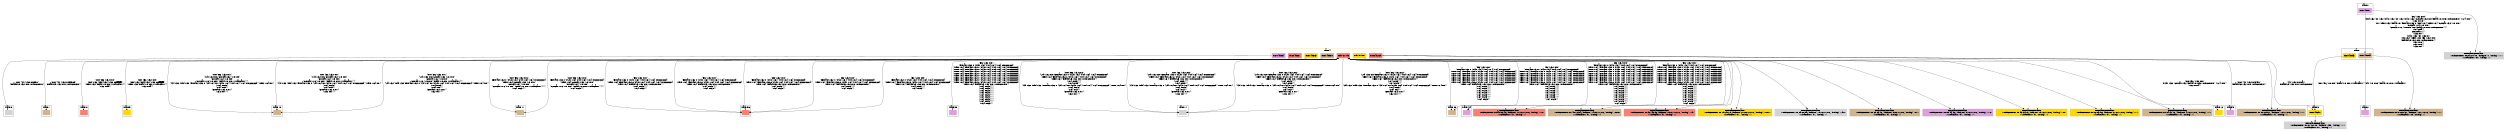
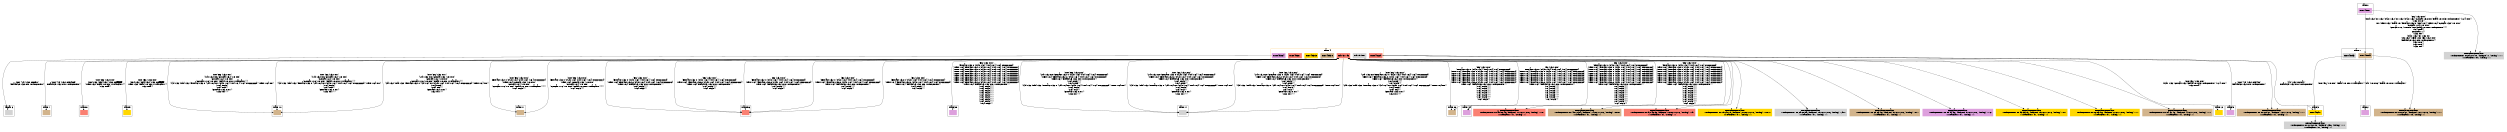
  digraph {
    compound=true
    shape=box
    node [color=deeppink fillcolor=tan shape=none style=filled]
    edge [arrowhead=dot]
    n1 [color=black label="0x80498ea"]
-   n2 [color=black fillcolor=gold label="0x80498f3"]
+   n2 [color=black fillcolor=lightgrey label="0x80498f3"]
    n3 [fillcolor=plum label="0x80498e1"]
    n4 [color=teal fillcolor=gold label="0x80492b7"]
    n5 [color=black fillcolor=salmon label="0x80492cd"]
    n6 [fillcolor=plum label="0x8049334"]
    n7 [fillcolor=salmon label="0x8049381"]
    n8 [fillcolor=gold label="0x80493c5"]
    n9 [color=red label="0x8049930"]
    n10 [fillcolor=salmon label="0xb7511dc"]
-   n11 [fillcolor=gold label="0xb7515e7"]
+   n11 [fillcolor=lightgrey label="0xb7515e7"]
    n12 [color=black fillcolor=plum label=" "]
    n13 [color=teal fillcolor=plum label=" "]
    n14 [color=red fillcolor=lightgrey label=" "]
    n15 [color=teal label=" "]
    n16 [color=red fillcolor=salmon label=" "]
    n17 [color=teal fillcolor=gold label=" "]
    n18 [label=" "]
    n19 [color=black label=" "]
    n20 [color=black fillcolor=gold label=" "]
    n21 [color=red fillcolor=salmon label=" "]
    n22 [fillcolor=plum label=" "]
    n23 [color=black fillcolor=lightgrey label=" "]
    n24 [label=" "]
    n25 [color=red fillcolor=plum label=" "]
    n26 [color=red label="TestCaseGenerator\n         v0_income_0: 00 00 00 01, (int32_t) 16777216, (string) \"....\"\n         v1_taxcat_1: 00, (string) \".\""]
    n27 [color=red fillcolor=lightgrey label="TestCaseGenerator\n         v0_income_0: 00 00 00 00, (int32_t) 0, (string) \"....\"\n         v1_taxcat_1: 00, (string) \".\""]
    n28 [fillcolor=lightgrey label="TestCaseGenerator\n         v0_income_0: 00 01 00 00, (int32_t) 256, (string) \"....\"\n         v1_taxcat_1: 01, (string) \".\""]
    n29 [label="TestCaseGenerator\n         v0_income_0: 00 00 00 01, (int32_t) 16777216, (string) \"....\"\n         v1_taxcat_1: 01, (string) \".\""]
    n30 [fillcolor=salmon label="TestCaseGenerator\n         v0_income_0: 00 ab 90 42, (int32_t) 1116777216, (string) \"...B\"\n         v1_taxcat_1: 01, (string) \".\""]
    n31 [color=teal label="TestCaseGenerator\n         v0_income_0: 00 4e 72 54, (int32_t) 1416777216, (string) \".NrT\"\n         v1_taxcat_1: 01, (string) \".\""]
    n32 [color=teal fillcolor=salmon label="TestCaseGenerator\n         v0_income_0: 00 d2 49 6c, (int32_t) 1816777216, (string) \"..Il\"\n         v1_taxcat_1: 01, (string) \".\""]
    n33 [color=teal fillcolor=gold label="TestCaseGenerator\n         v0_income_0: 00 75 2b 7e, (int32_t) 2116777216, (string) \".u+~\"\n         v1_taxcat_1: 01, (string) \".\""]
    n34 [color=red fillcolor=lightgrey label="TestCaseGenerator\n         v0_income_0: 00 2f 68 5a, (int32_t) 1516777216, (string) \"./hZ\"\n         v1_taxcat_1: 01, (string) \".\""]
    n35 [color=teal label="TestCaseGenerator\n         v0_income_0: 00 65 cd 1e, (int32_t) 516777216, (string) \".e..\"\n         v1_taxcat_1: 01, (string) \".\""]
    n36 [fillcolor=plum label="TestCaseGenerator\n         v0_income_0: 00 e9 a4 36, (int32_t) 916777216, (string) \"...6\"\n         v1_taxcat_1: 01, (string) \".\""]
    n37 [color=red fillcolor=gold label="TestCaseGenerator\n         v0_income_0: 00 b3 3f 72, (int32_t) 1916777216, (string) \"..?r\"\n         v1_taxcat_1: 01, (string) \".\""]
    n38 [fillcolor=gold label="TestCaseGenerator\n         v0_income_0: 00 c2 eb 0c, (int32_t) 216777216, (string) \"....\"\n         v1_taxcat_1: 01, (string) \".\""]
    n39 [label="TestCaseGenerator\n         v0_income_0: 00 84 d7 18, (int32_t) 416777216, (string) \"....\"\n         v1_taxcat_1: 01, (string) \".\""]
    subgraph cluster_1 {
      color=black
      label="state 1"
      n1
      n2
    }
    subgraph cluster_2 {
      color=black
      label="state 0"
      n3
    }
    subgraph cluster_3 {
      color=black
      label="state 3"
      n4
    }
    subgraph cluster_4 {
      color=orange
      label="state 4"
      n5
      n6
      n7
      n8
      n9
      n10
      n11
    }
    subgraph cluster_5 {
      color=black
      label="state 2"
      n12
    }
    subgraph cluster_6 {
      color=black
      label="state 5"
      n13
    }
    subgraph cluster_7 {
      color=black
-     label="state 6"
+     label="taxcat 6"
      n14
    }
    subgraph cluster_8 {
      color=black
      label="state 7"
      n15
    }
    subgraph cluster_9 {
      color=black
      label="state 8"
      n16
    }
    subgraph cluster_10 {
      color=black
      label="state 9"
      n17
    }
    subgraph cluster_11 {
      color=black
      label="state 10"
      n18
    }
    subgraph cluster_12 {
      color=black
      label="state 11"
      n19
    }
    subgraph cluster_13 {
      color=black
      label="state 12"
      n20
    }
    subgraph cluster_14 {
      color=black
      label="state 96"
      n21
    }
    subgraph cluster_15 {
      color=black
      label="state 38"
      n22
    }
    subgraph cluster_16 {
      color=black
      label="state 17"
      n23
    }
    subgraph cluster_17 {
      color=black
      label="state 26"
      n24
    }
    subgraph cluster_18 {
      color=black
      label="state 42"
      n25
    }
    n1 -> n12 [arrowhead=normal label="(Ult (w8 0x6) (Read w8 0x0 v1_taxcat_1)"]
    n1 -> n26
-   n2 -> n4 [label="(Not (Eq (w8 0x0) (Read w8 0x0 v1_taxcat_1))"]
+   n2 -> n4 [arrowhead=normal label="(Not (Eq (w8 0x0) (Read w8 0x0 v1_taxcat_1))"]
    n3 -> n1 [arrowhead=normal label="(Eq (w32 0x0)\n(And w32 (Or w32 (LShr w32 (Or w32 (LShr w32 (Concat w32 N0:(Read w8 0x3 v0_income_0) (w24 0x0))\n(w32 0x18))\nN1:(ZExt w32 (Read w8 (Extract w32 0 (And w64 (ZExt w64 (Concat w32 (w8 0x0)\n(Concat w24 (w8 0x0)\n(Concat w16 (w8 0x0) N2:(Read w8 0x0 v0_income_0)))))\n(w64 0xff)))\nconst_arr1)))\n(w32 0x7))\n(LShr w32 (Or w32 N1\n(Shl w32 (ZExt w32 (Eq (w32 0x0)\n(ReadLSB w32 0x0 v0_income_0)))\n(w32 0x6)))\n(w32 0x6)))\n(w32 0x1))"]
    n3 -> n27 [arrowhead=normal]
    n4 -> n28
    n5 -> n4 [arrowhead=normal label="(Slt (w32 0x20a1)\n(ReadLSB w32 0x0 v0_income_0)"]
    n5 -> n13 [arrowhead=normal label="(Not (Slt (w32 0x349c)\n(ReadLSB w32 0x0 v0_income_0))"]
    n5 -> n29
    n6 -> n14 [arrowhead=normal label="(Not (Slt (w32 0xce90)\n(ReadLSB w32 0x0 v0_income_0))"]
    n7 -> n15 [label="(Not (Slt (w32 0x3d369)\n(ReadLSB w32 0x0 v0_income_0))"]
    n8 -> n16 [label="(Not (Eq (w32 0x0)\n(And w32 (Add w32 (w32 0xffffffff)\n(ZExt w32 (Read w8 0x0 v1_taxcat_1)))\n(w32 0xff)))"]
    n9 -> n17 [label="(Not (Eq (w32 0x0)\n(And w32 (Add w32 (w32 0xffffffff)\n(ZExt w32 (Read w8 0x0 v1_taxcat_1)))\n(w32 0xff)))"]
    n10 -> n18 [arrowhead=normal label="(Not (Eq (w32 0x1)\n(Sub w32 N0:(Concat w32 (w8 0x0)\n(Concat w24 (w8 0x0)\n(Concat w16 (w8 0x0) (Read w8 0x0 v1_taxcat_1))))\n(Shl w32 (Add w32 (Extract w32 0 (Shl w64 N1:(LShr w64 (Mul w64 (w64 0xcccccccd) (ZExt w64 N0))\n(w64 0x23))\n(w64 0x2)))\n(Extract w32 0 N1))\n(w32 0x1))))"]
    n10 -> n18 [label="(Not (Eq (w32 0x1)\n(Sub w32 N0:(Concat w32 (w8 0x0)\n(Concat w24 (w8 0x0)\n(Concat w16 (w8 0x0) (Read w8 0x0 v1_taxcat_1))))\n(Shl w32 (Add w32 (Extract w32 0 (Shl w64 N1:(LShr w64 (Mul w64 (w64 0xcccccccd) (ZExt w64 N0))\n(w64 0x23))\n(w64 0x2)))\n(Extract w32 0 N1))\n(w32 0x1))))"]
    n10 -> n18 [label="(Not (Eq (w32 0x1)\n(Sub w32 N0:(Concat w32 (w8 0x0)\n(Concat w24 (w8 0x0)\n(Concat w16 (w8 0x0) (Read w8 0x0 v1_taxcat_1))))\n(Shl w32 (Add w32 (Extract w32 0 (Shl w64 N1:(LShr w64 (Mul w64 (w64 0xcccccccd) (ZExt w64 N0))\n(w64 0x23))\n(w64 0x2)))\n(Extract w32 0 N1))\n(w32 0x1))))"]
    n10 -> n19 [label="(Not (Eq (w32 0x0)\n(Extract w32 0 (LShr w64 (Mul w64 (w64 0xcccccccd)\n(ZExt w64 (Concat w32 (w8 0x0)\n(Concat w24 (w8 0x0)\n(Concat w16 (w8 0x0) (Read w8 0x0 v1_taxcat_1))))))\n(w64 0x23))))"]
    n10 -> n19 [arrowhead=normal label="(Not (Eq (w32 0x0)\n(Extract w32 0 (LShr w64 (Mul w64 (w64 0xcccccccd)\n(ZExt w64 (Concat w32 (w8 0x0)\n(Concat w24 (w8 0x0)\n(Concat w16 (w8 0x0) (Read w8 0x0 v1_taxcat_1))))))\n(w64 0x23))))"]
    n10 -> n21 [label="(Eq (w32 0x0)\n(Extract w32 0 (LShr w64 (Mul w64 (w64 0xcccccccd)\n(ZExt w64 (Extract w32 0 (LShr w64 (Mul w64 (w64 0xcccccccd)\n(ZExt w64 (ReadLSB w32 0x0 v0_income_0)))\n(w64 0x23)))))\n(w64 0x23)))"]
    n10 -> n21 [arrowhead=normal label="(Eq (w32 0x0)\n(Extract w32 0 (LShr w64 (Mul w64 (w64 0xcccccccd)\n(ZExt w64 (Extract w32 0 (LShr w64 (Mul w64 (w64 0xcccccccd)\n(ZExt w64 (ReadLSB w32 0x0 v0_income_0)))\n(w64 0x23)))))\n(w64 0x23)))"]
    n10 -> n21 [arrowhead=normal label="(Eq (w32 0x0)\n(Extract w32 0 (LShr w64 (Mul w64 (w64 0xcccccccd)\n(ZExt w64 (Extract w32 0 (LShr w64 (Mul w64 (w64 0xcccccccd)\n(ZExt w64 (ReadLSB w32 0x0 v0_income_0)))\n(w64 0x23)))))\n(w64 0x23)))"]
    n10 -> n21 [label="(Eq (w32 0x0)\n(Extract w32 0 (LShr w64 (Mul w64 (w64 0xcccccccd)\n(ZExt w64 (Extract w32 0 (LShr w64 (Mul w64 (w64 0xcccccccd)\n(ZExt w64 (ReadLSB w32 0x0 v0_income_0)))\n(w64 0x23)))))\n(w64 0x23)))"]
    n10 -> n21 [arrowhead=normal label="(Eq (w32 0x0)\n(Extract w32 0 (LShr w64 (Mul w64 (w64 0xcccccccd)\n(ZExt w64 (Extract w32 0 (LShr w64 (Mul w64 (w64 0xcccccccd)\n(ZExt w64 (ReadLSB w32 0x0 v0_income_0)))\n(w64 0x23)))))\n(w64 0x23)))"]
    n10 -> n22 [arrowhead=normal label="(Eq (w32 0x0)\n(Extract w32 0 (LShr w64 (Mul w64 (w64 0xcccccccd)\n(ZExt w64 (Extract w32 0 (LShr w64 (Mul w64 (w64 0xcccccccd)\n(ZExt w64 (Extract w32 0 (LShr w64 (Mul w64 (w64 0xcccccccd)\n(ZExt w64 (Extract w32 0 (LShr w64 (Mul w64 (w64 0xcccccccd)\n(ZExt w64 (Extract w32 0 (LShr w64 (Mul w64 (w64 0xcccccccd)\n(ZExt w64 (Extract w32 0 (LShr w64 (Mul w64 (w64 0xcccccccd)\n(ZExt w64 (Extract w32 0 (LShr w64 (Mul w64 (w64 0xcccccccd)\n(ZExt w64 (Extract w32 0 (LShr w64 (Mul w64 (w64 0xcccccccd)\n(ZExt w64 (Extract w32 0 (LShr w64 (Mul w64 (w64 0xcccccccd)\n(ZExt w64 (ReadLSB w32 0x0 v0_income_0)))\n(w64 0x23)))))\n(w64 0x23)))))\n(w64 0x23)))))\n(w64 0x23)))))\n(w64 0x23)))))\n(w64 0x23)))))\n(w64 0x23)))))\n(w64 0x23)))))\n(w64 0x23)))"]
    n10 -> n23 [arrowhead=normal label="(Not (Eq (w32 0x2)\n(Sub w32 N0:(Extract w32 0 (LShr w64 (Mul w64 (w64 0xcccccccd)\n(ZExt w64 (Extract w32 0 (LShr w64 (Mul w64 (w64 0xcccccccd)\n(ZExt w64 (ReadLSB w32 0x0 v0_income_0)))\n(w64 0x23)))))\n(w64 0x23)))\n(Shl w32 (Add w32 (Extract w32 0 (Shl w64 N1:(LShr w64 (Mul w64 (w64 0xcccccccd) (ZExt w64 N0))\n(w64 0x23))\n(w64 0x2)))\n(Extract w32 0 N1))\n(w32 0x1))))"]
    n10 -> n23 [label="(Not (Eq (w32 0x2)\n(Sub w32 N0:(Extract w32 0 (LShr w64 (Mul w64 (w64 0xcccccccd)\n(ZExt w64 (Extract w32 0 (LShr w64 (Mul w64 (w64 0xcccccccd)\n(ZExt w64 (ReadLSB w32 0x0 v0_income_0)))\n(w64 0x23)))))\n(w64 0x23)))\n(Shl w32 (Add w32 (Extract w32 0 (Shl w64 N1:(LShr w64 (Mul w64 (w64 0xcccccccd) (ZExt w64 N0))\n(w64 0x23))\n(w64 0x2)))\n(Extract w32 0 N1))\n(w32 0x1))))"]
    n10 -> n23 [label="(Not (Eq (w32 0x2)\n(Sub w32 N0:(Extract w32 0 (LShr w64 (Mul w64 (w64 0xcccccccd)\n(ZExt w64 (Extract w32 0 (LShr w64 (Mul w64 (w64 0xcccccccd)\n(ZExt w64 (ReadLSB w32 0x0 v0_income_0)))\n(w64 0x23)))))\n(w64 0x23)))\n(Shl w32 (Add w32 (Extract w32 0 (Shl w64 N1:(LShr w64 (Mul w64 (w64 0xcccccccd) (ZExt w64 N0))\n(w64 0x23))\n(w64 0x2)))\n(Extract w32 0 N1))\n(w32 0x1))))"]
    n10 -> n23 [arrowhead=normal label="(Not (Eq (w32 0x2)\n(Sub w32 N0:(Extract w32 0 (LShr w64 (Mul w64 (w64 0xcccccccd)\n(ZExt w64 (Extract w32 0 (LShr w64 (Mul w64 (w64 0xcccccccd)\n(ZExt w64 (ReadLSB w32 0x0 v0_income_0)))\n(w64 0x23)))))\n(w64 0x23)))\n(Shl w32 (Add w32 (Extract w32 0 (Shl w64 N1:(LShr w64 (Mul w64 (w64 0xcccccccd) (ZExt w64 N0))\n(w64 0x23))\n(w64 0x2)))\n(Extract w32 0 N1))\n(w32 0x1))))"]
    n10 -> n24 [label="(Eq (w32 0x0)\n(Extract w32 0 (LShr w64 (Mul w64 (w64 0xcccccccd)\n(ZExt w64 (Extract w32 0 (LShr w64 (Mul w64 (w64 0xcccccccd)\n(ZExt w64 (Extract w32 0 (LShr w64 (Mul w64 (w64 0xcccccccd)\n(ZExt w64 (Extract w32 0 (LShr w64 (Mul w64 (w64 0xcccccccd)\n(ZExt w64 (Extract w32 0 (LShr w64 (Mul w64 (w64 0xcccccccd)\n(ZExt w64 (Extract w32 0 (LShr w64 (Mul w64 (w64 0xcccccccd)\n(ZExt w64 (Extract w32 0 (LShr w64 (Mul w64 (w64 0xcccccccd)\n(ZExt w64 (ReadLSB w32 0x0 v0_income_0)))\n(w64 0x23)))))\n(w64 0x23)))))\n(w64 0x23)))))\n(w64 0x23)))))\n(w64 0x23)))))\n(w64 0x23)))))\n(w64 0x23)))"]
    n10 -> n24 [label="(Eq (w32 0x0)\n(Extract w32 0 (LShr w64 (Mul w64 (w64 0xcccccccd)\n(ZExt w64 (Extract w32 0 (LShr w64 (Mul w64 (w64 0xcccccccd)\n(ZExt w64 (Extract w32 0 (LShr w64 (Mul w64 (w64 0xcccccccd)\n(ZExt w64 (Extract w32 0 (LShr w64 (Mul w64 (w64 0xcccccccd)\n(ZExt w64 (Extract w32 0 (LShr w64 (Mul w64 (w64 0xcccccccd)\n(ZExt w64 (Extract w32 0 (LShr w64 (Mul w64 (w64 0xcccccccd)\n(ZExt w64 (Extract w32 0 (LShr w64 (Mul w64 (w64 0xcccccccd)\n(ZExt w64 (ReadLSB w32 0x0 v0_income_0)))\n(w64 0x23)))))\n(w64 0x23)))))\n(w64 0x23)))))\n(w64 0x23)))))\n(w64 0x23)))))\n(w64 0x23)))))\n(w64 0x23)))"]
    n10 -> n25 [arrowhead=normal label="(Eq (w32 0x0)\n(Extract w32 0 (LShr w64 (Mul w64 (w64 0xcccccccd)\n(ZExt w64 (Extract w32 0 (LShr w64 (Mul w64 (w64 0xcccccccd)\n(ZExt w64 (Extract w32 0 (LShr w64 (Mul w64 (w64 0xcccccccd)\n(ZExt w64 (Extract w32 0 (LShr w64 (Mul w64 (w64 0xcccccccd)\n(ZExt w64 (Extract w32 0 (LShr w64 (Mul w64 (w64 0xcccccccd)\n(ZExt w64 (Extract w32 0 (LShr w64 (Mul w64 (w64 0xcccccccd)\n(ZExt w64 (Extract w32 0 (LShr w64 (Mul w64 (w64 0xcccccccd)\n(ZExt w64 (Extract w32 0 (LShr w64 (Mul w64 (w64 0xcccccccd)\n(ZExt w64 (Extract w32 0 (LShr w64 (Mul w64 (w64 0xcccccccd)\n(ZExt w64 (ReadLSB w32 0x0 v0_income_0)))\n(w64 0x23)))))\n(w64 0x23)))))\n(w64 0x23)))))\n(w64 0x23)))))\n(w64 0x23)))))\n(w64 0x23)))))\n(w64 0x23)))))\n(w64 0x23)))))\n(w64 0x23)))"]
    n10 -> n25 [label="(Eq (w32 0x0)\n(Extract w32 0 (LShr w64 (Mul w64 (w64 0xcccccccd)\n(ZExt w64 (Extract w32 0 (LShr w64 (Mul w64 (w64 0xcccccccd)\n(ZExt w64 (Extract w32 0 (LShr w64 (Mul w64 (w64 0xcccccccd)\n(ZExt w64 (Extract w32 0 (LShr w64 (Mul w64 (w64 0xcccccccd)\n(ZExt w64 (Extract w32 0 (LShr w64 (Mul w64 (w64 0xcccccccd)\n(ZExt w64 (Extract w32 0 (LShr w64 (Mul w64 (w64 0xcccccccd)\n(ZExt w64 (Extract w32 0 (LShr w64 (Mul w64 (w64 0xcccccccd)\n(ZExt w64 (Extract w32 0 (LShr w64 (Mul w64 (w64 0xcccccccd)\n(ZExt w64 (Extract w32 0 (LShr w64 (Mul w64 (w64 0xcccccccd)\n(ZExt w64 (ReadLSB w32 0x0 v0_income_0)))\n(w64 0x23)))))\n(w64 0x23)))))\n(w64 0x23)))))\n(w64 0x23)))))\n(w64 0x23)))))\n(w64 0x23)))))\n(w64 0x23)))))\n(w64 0x23)))))\n(w64 0x23)))"]
    n10 -> n30 [arrowhead=normal]
    n10 -> n31 [arrowhead=normal]
    n10 -> n32
    n10 -> n33 [arrowhead=normal]
    n10 -> n34 [arrowhead=normal]
    n10 -> n35
    n10 -> n36 [arrowhead=normal]
    n10 -> n37
    n10 -> n38 [arrowhead=normal]
    n10 -> n39
    n11 -> n20 [label="(Not (Eq (w32 0x0)\n(LShr w32 (Concat w32 (Read w8 0x3 v0_income_0) (w24 0x0))\n(w32 0x1f)))"]
  }
